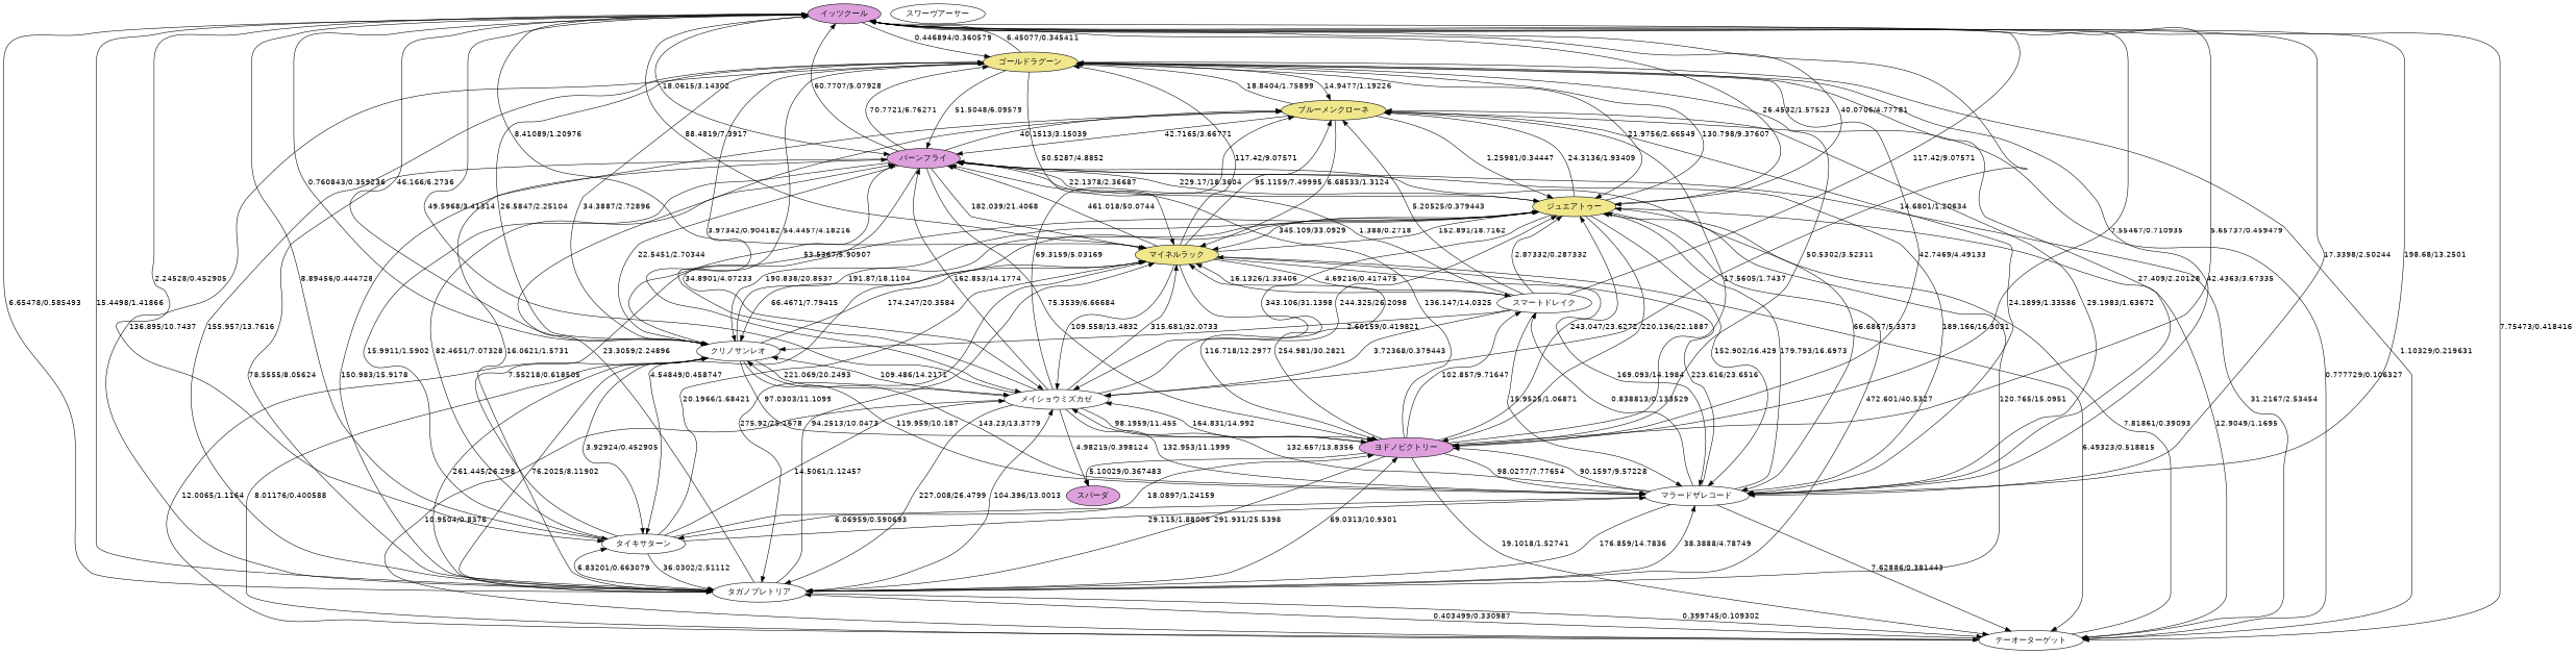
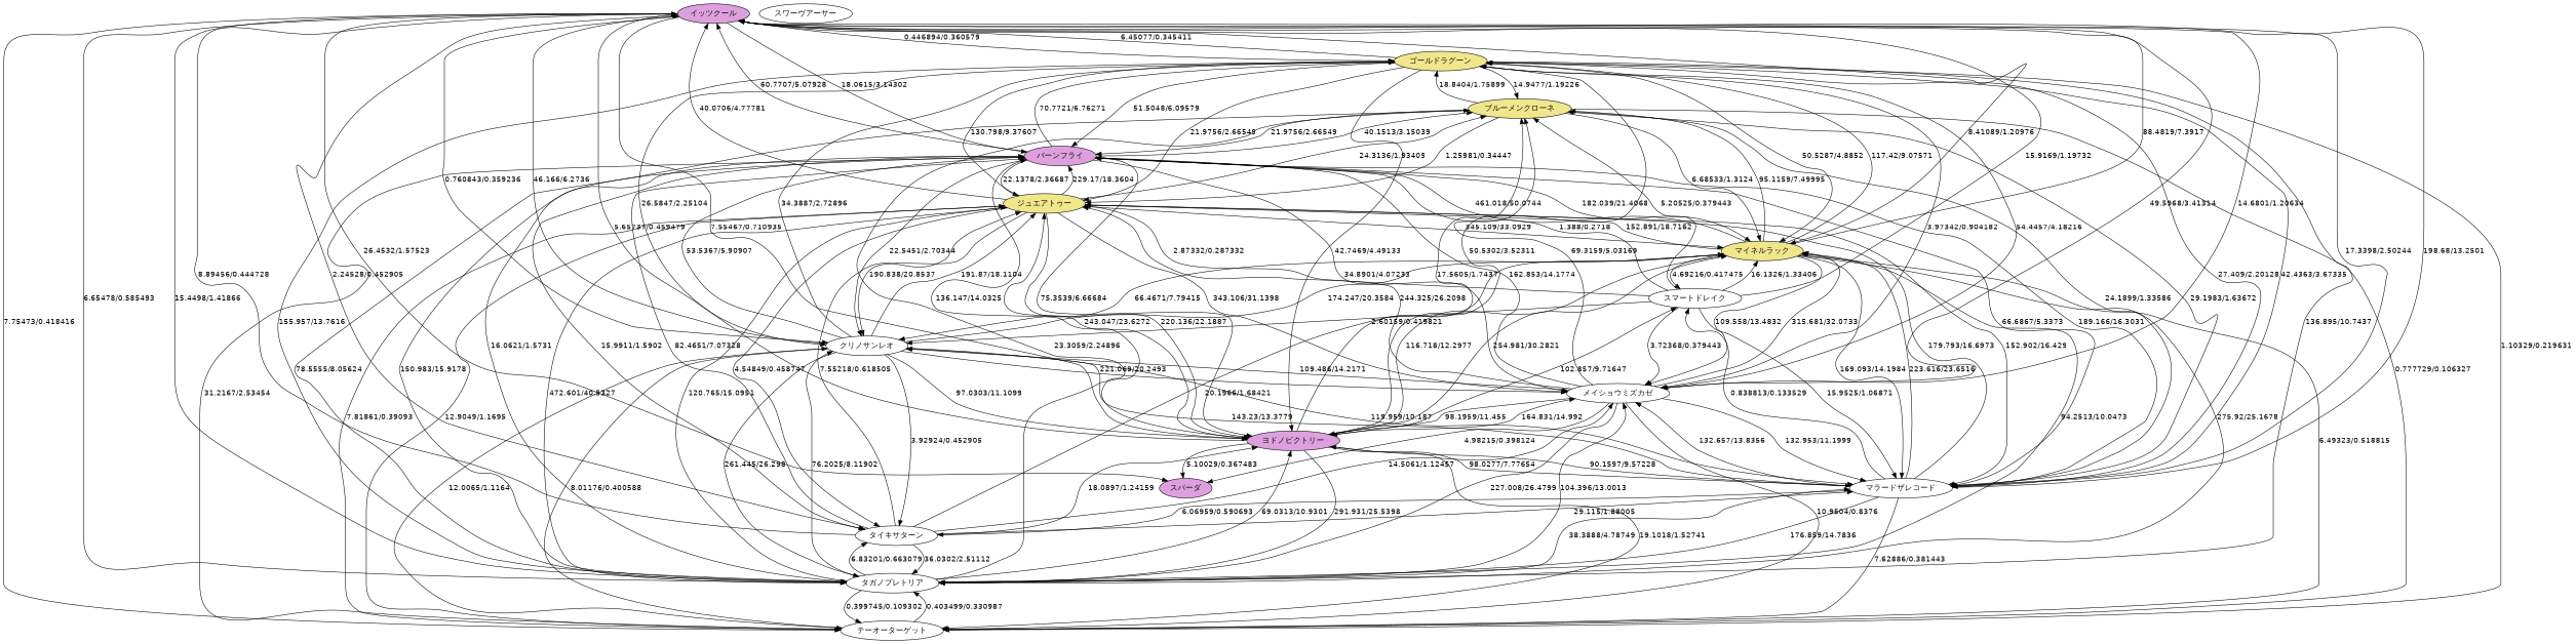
  digraph {
    fontname="DejaVu Sans"
    node [fillcolor=white fontname="DejaVu Sans" style=filled]
    edge [fontname="DejaVu Sans"]
    n1 [fillcolor=plum label="イッツクール"]
    n2 [fillcolor=khaki label="ゴールドラグーン"]
    n3 [label="テーオーターゲット"]
    n4 [label="タガノプレトリア"]
    n5 [label="マラードザレコード"]
    n6 [label="タイキサターン"]
    n7 [fillcolor=plum label="ヨドノビクトリー"]
    n8 [label="メイショウミズカゼ"]
    n9 [label="クリノサンレオ"]
    n10 [fillcolor=khaki label="マイネルラック"]
    n11 [fillcolor=khaki label="ジュエアトゥー"]
    n12 [fillcolor=plum label="バーンフライ"]
    n13 [fillcolor=khaki label="ブルーメンクローネ"]
    n14 [label="スマートドレイク"]
    n15 [fillcolor=plum label="スパーダ"]
    n16 [label="スワーヴアーサー"]
    n1 -> n2 [label="0.446894/0.360579"]
    n1 -> n3 [label="7.75473/0.418416"]
    n1 -> n4 [label="6.65478/0.585493"]
    n1 -> n5 [label="17.3398/2.50244"]
    n1 -> n6 [label="2.24528/0.452905"]
    n1 -> n7 [label="7.55467/0.710935"]
    n1 -> n8 [label="14.6801/1.20634"]
    n1 -> n9 [label="0.760843/0.359236"]
    n1 -> n10 [label="8.41089/1.20976"]
-   n1 -> n11 [label="26.4532/1.57523"]
+   n1 -> n15 [label="26.4532/1.57523"]
    n1 -> n12 [label="18.0615/3.14302"]
    n2 -> n1 [label="6.45077/0.345411"]
    n2 -> n3 [label="1.10329/0.219631"]
    n2 -> n4 [label="136.895/10.7437"]
    n2 -> n5 [label="27.409/2.20128"]
    n2 -> n7 [label="42.7469/4.49133"]
    n2 -> n8 [label="3.97342/0.904182"]
    n2 -> n9 [label="26.5847/2.25104"]
    n2 -> n10 [label="50.5287/4.8852"]
    n2 -> n11 [label="21.9756/2.66549"]
    n2 -> n12 [label="51.5048/6.09579"]
    n2 -> n13 [label="14.9477/1.19226"]
    n3 -> n4 [label="0.403499/0.330987"]
    n3 -> n9 [label="8.01176/0.400588"]
    n3 -> n11 [label="7.81861/0.39093"]
    n3 -> n12 [label="31.2167/2.53454"]
    n4 -> n1 [label="15.4498/1.41866"]
    n4 -> n2 [label="155.957/13.7616"]
    n4 -> n3 [label="0.399745/0.109302"]
    n4 -> n5 [label="38.3888/4.78749"]
    n4 -> n6 [label="6.83201/0.663079"]
    n4 -> n7 [label="69.0313/10.9301"]
    n4 -> n8 [label="104.396/13.0013"]
    n4 -> n9 [label="76.2025/8.11902"]
    n4 -> n10 [label="94.2513/10.0473"]
    n4 -> n11 [label="120.765/15.0951"]
    n4 -> n12 [label="150.983/15.9178"]
    n4 -> n13 [label="23.3059/2.24896"]
    n5 -> n1 [label="198.68/13.2501"]
    n5 -> n2 [label="42.4363/3.67335"]
    n5 -> n3 [label="7.62886/0.381443"]
    n5 -> n4 [label="176.859/14.7836"]
    n5 -> n6 [label="6.06959/0.590693"]
    n5 -> n7 [label="90.1597/9.57228"]
    n5 -> n8 [label="132.657/13.8356"]
    n5 -> n9 [label="143.23/13.3779"]
    n5 -> n10 [label="223.616/23.6516"]
    n5 -> n11 [label="179.793/16.6973"]
    n5 -> n12 [label="189.166/16.3031"]
    n5 -> n13 [label="29.1983/1.63672"]
    n5 -> n14 [label="0.838813/0.133529"]
    n6 -> n1 [label="8.89456/0.444728"]
    n6 -> n4 [label="36.0302/2.51112"]
    n6 -> n5 [label="29.115/1.88005"]
    n6 -> n7 [label="18.0897/1.24159"]
    n6 -> n8 [label="14.5061/1.12457"]
    n6 -> n10 [label="20.1966/1.68421"]
    n6 -> n11 [label="7.55218/0.618505"]
    n6 -> n12 [label="82.4651/7.07328"]
    n7 -> n1 [label="5.65737/0.459479"]
    n7 -> n2 [label="50.5302/3.52311"]
    n7 -> n3 [label="19.1018/1.52741"]
    n7 -> n4 [label="291.931/25.5398"]
    n7 -> n5 [label="98.0277/7.77654"]
    n7 -> n8 [label="164.831/14.992"]
    n7 -> n10 [label="254.981/30.2821"]
    n7 -> n11 [label="243.047/23.6272"]
    n7 -> n12 [label="136.147/14.0325"]
    n7 -> n13 [label="17.5605/1.7437"]
    n7 -> n14 [label="102.857/9.71647"]
    n7 -> n15 [label="5.10029/0.367483"]
    n8 -> n1 [label="49.5968/3.41314"]
    n8 -> n2 [label="54.4457/4.18216"]
    n8 -> n3 [label="10.9504/0.8376"]
    n8 -> n4 [label="227.008/26.4799"]
    n8 -> n5 [label="132.953/11.1999"]
    n8 -> n7 [label="98.1959/11.455"]
    n8 -> n9 [label="109.486/14.2171"]
    n8 -> n10 [label="315.681/32.0733"]
    n8 -> n11 [label="244.325/26.2098"]
    n8 -> n12 [label="162.853/14.1774"]
    n8 -> n13 [label="69.3159/5.03169"]
    n8 -> n15 [label="4.98215/0.398124"]
    n9 -> n1 [label="46.166/6.2736"]
    n9 -> n2 [label="34.3887/2.72896"]
    n9 -> n3 [label="12.0065/1.1164"]
    n9 -> n4 [label="261.445/26.298"]
    n9 -> n5 [label="119.959/10.187"]
    n9 -> n6 [label="3.92924/0.452905"]
    n9 -> n7 [label="97.0303/11.1099"]
    n9 -> n8 [label="221.069/20.2493"]
    n9 -> n10 [label="174.247/20.3584"]
    n9 -> n11 [label="191.87/18.1104"]
    n9 -> n12 [label="53.5367/5.90907"]
    n10 -> n1 [label="88.4819/7.3917"]
    n10 -> n2 [label="117.42/9.07571"]
    n10 -> n3 [label="6.49323/0.518815"]
    n10 -> n4 [label="275.92/25.1678"]
    n10 -> n5 [label="169.093/14.1984"]
    n10 -> n7 [label="116.718/12.2977"]
    n10 -> n8 [label="109.558/13.4832"]
    n10 -> n9 [label="66.4671/7.79415"]
    n10 -> n11 [label="152.891/18.7162"]
    n10 -> n12 [label="461.018/50.0744"]
    n10 -> n13 [label="95.1159/7.49995"]
    n10 -> n14 [label="4.69216/0.417475"]
    n11 -> n1 [label="40.0706/4.77781"]
    n11 -> n2 [label="130.798/9.37607"]
    n11 -> n3 [label="12.9049/1.1695"]
    n11 -> n4 [label="472.601/40.5327"]
    n11 -> n5 [label="152.902/16.429"]
    n11 -> n6 [label="4.54849/0.458747"]
    n11 -> n7 [label="220.136/22.1887"]
    n11 -> n8 [label="343.106/31.1398"]
    n11 -> n9 [label="190.838/20.8537"]
    n11 -> n10 [label="345.109/33.0929"]
    n11 -> n12 [label="229.17/18.3604"]
    n11 -> n13 [label="24.3136/1.93409"]
    n12 -> n1 [label="60.7707/5.07928"]
    n12 -> n2 [label="70.7721/6.76271"]
    n12 -> n4 [label="78.5555/8.05624"]
    n12 -> n5 [label="66.6867/5.3373"]
    n12 -> n6 [label="15.9911/1.5902"]
    n12 -> n7 [label="75.3539/6.66684"]
    n12 -> n8 [label="34.8901/4.07233"]
    n12 -> n9 [label="22.5451/2.70344"]
    n12 -> n10 [label="182.039/21.4068"]
    n12 -> n11 [label="22.1378/2.36687"]
    n12 -> n13 [label="40.1513/3.15039"]
    n13 -> n2 [label="18.8404/1.75899"]
    n13 -> n3 [label="0.777729/0.106327"]
    n13 -> n4 [label="16.0621/1.5731"]
    n13 -> n5 [label="24.1899/1.33586"]
    n13 -> n10 [label="6.68533/1.3124"]
    n13 -> n11 [label="1.25981/0.34447"]
-   n13 -> n12 [label="42.7165/3.66771"]
-   n14 -> n1 [label="117.42/9.07571"]
+   n13 -> n12 [label="21.9756/2.66549"]
+   n14 -> n1 [label="15.9169/1.19732"]
    n14 -> n5 [label="15.9525/1.06871"]
    n14 -> n8 [label="3.72368/0.379443"]
    n14 -> n9 [label="2.60159/0.419821"]
    n14 -> n10 [label="16.1326/1.33406"]
    n14 -> n11 [label="2.87332/0.287332"]
    n14 -> n12 [label="1.388/0.2718"]
    n14 -> n13 [label="5.20525/0.379443"]
  }
